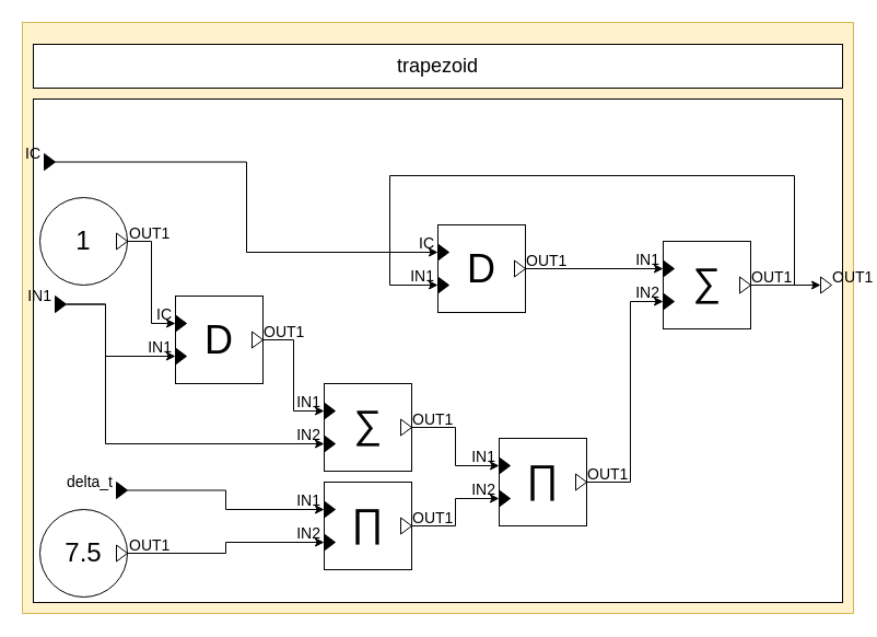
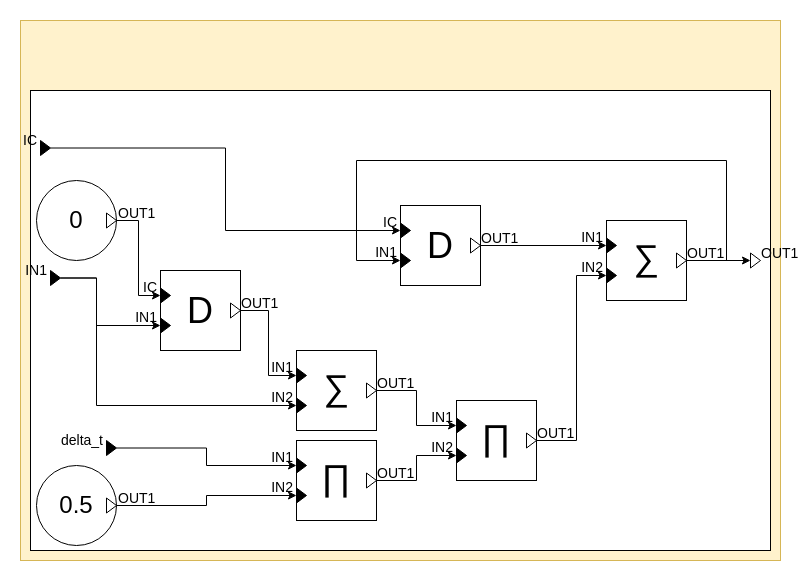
  <mxCell id="0" />
  <mxCell id="1" parent="0" />
  <mxCell id="2" value="" style="rounded=0;whiteSpace=wrap;html=1;fillColor=#fff2cc;strokeColor=#d6b656;container=0;connectable=0;allowArrows=0;treeFolding=0;moveCells=0;treeMoving=0;comic=0;rotatable=0;expand=1;autosize=1;resizeWidth=1;resizeHeight=1;metaEdit=1;" parent="1" vertex="1"><mxGeometry x="20" y="20" width="760" height="540" as="geometry"><mxRectangle x="40" y="400" width="50" height="40" as="alternateBounds" /></mxGeometry></mxCell>
- <mxCell id="3" value="trapezoid" style="rounded=0;whiteSpace=wrap;html=1;fillColor=#ffffff;fontSize=18;connectable=0;allowArrows=0;rotatable=0;cloneable=0;deletable=0;" parent="2" vertex="1"><mxGeometry x="10" y="20" width="740" height="40" as="geometry" /></mxCell>
  <mxCell id="4" value="" style="rounded=0;whiteSpace=wrap;html=1;fillColor=#ffffff;connectable=0;allowArrows=0;container=1;collapsible=0;portConstraintRotation=0;rotatable=0;cloneable=0;deletable=0;recursiveResize=0;" parent="2" vertex="1"><mxGeometry x="10" y="70" width="740" height="460" as="geometry"><mxRectangle x="10" y="70" width="50" height="40" as="alternateBounds" /></mxGeometry></mxCell>
- <mxCell id="5" value="1" style="ellipse;whiteSpace=wrap;html=1;comic=0;fillColor=#ffffff;fontSize=24;align=center;allowArrows=0;connectable=0;container=1;collapsible=0;recursiveResize=1;direction=west;resizable=0;metaEdit=1;" parent="4" vertex="1"><mxGeometry x="6" y="90" width="80" height="80" as="geometry" /></mxCell>
+ <mxCell id="5" value="0" style="ellipse;whiteSpace=wrap;html=1;comic=0;fillColor=#ffffff;fontSize=24;align=center;allowArrows=0;connectable=0;container=1;collapsible=0;recursiveResize=1;direction=west;resizable=0;metaEdit=1;" parent="4" vertex="1"><mxGeometry x="6" y="90" width="80" height="80" as="geometry" /></mxCell>
  <mxCell id="6" value="OUT1" style="triangle;fillColor=#ffffff;fontSize=14;points=[[1,0.5]];allowArrows=0;verticalAlign=middle;horizontal=1;spacingTop=0;align=left;spacingLeft=4;spacingRight=0;html=1;comic=0;treeFolding=0;treeMoving=0;movable=1;resizable=0;rotatable=1;deletable=1;editable=1;connectable=1;movableLabel=1;spacing=2;aspect=fixed;metaEdit=1;" parent="5" vertex="1"><mxGeometry x="70" y="32.5" width="10" height="15" as="geometry"><mxPoint x="6" y="-7" as="offset" /></mxGeometry></mxCell>
  <mxCell id="7" style="edgeStyle=orthogonalEdgeStyle;rounded=0;orthogonalLoop=1;jettySize=auto;html=1;exitX=1;exitY=0.5;exitDx=0;exitDy=0;entryX=0;entryY=0.5;entryDx=0;entryDy=0;" parent="4" source="9" target="23" edge="1"><mxGeometry relative="1" as="geometry"><Array as="points"><mxPoint x="66" y="188" /><mxPoint x="66" y="235" /></Array></mxGeometry></mxCell>
  <mxCell id="8" style="edgeStyle=orthogonalEdgeStyle;rounded=0;orthogonalLoop=1;jettySize=auto;html=1;exitX=1;exitY=0.5;exitDx=0;exitDy=0;entryX=0;entryY=0.5;entryDx=0;entryDy=0;" parent="4" source="9" target="28" edge="1"><mxGeometry relative="1" as="geometry"><Array as="points"><mxPoint x="66" y="188" /><mxPoint x="66" y="315" /></Array></mxGeometry></mxCell>
  <mxCell id="9" value="IN1" style="triangle;fontSize=14;points=[[0,0.5],[1,0.5]];allowArrows=0;verticalAlign=middle;horizontal=1;spacingTop=0;align=right;spacingLeft=0;spacingRight=8;html=1;comic=0;treeFolding=0;treeMoving=0;resizable=0;movableLabel=1;spacing=2;aspect=fixed;fillColor=#000000;metaEdit=1;" parent="4" vertex="1"><mxGeometry x="20" y="180" width="10" height="15" as="geometry"><mxPoint x="-4" y="-8" as="offset" /></mxGeometry></mxCell>
  <mxCell id="10" value="OUT1" style="triangle;fillColor=#ffffff;fontSize=14;points=[[0,0.5],[1,0.5]];allowArrows=0;verticalAlign=middle;horizontal=1;spacingTop=0;align=left;spacingLeft=4;spacingRight=0;html=1;comic=0;treeFolding=0;treeMoving=0;movable=1;resizable=0;rotatable=1;deletable=1;editable=1;connectable=1;movableLabel=1;spacing=2;aspect=fixed;metaEdit=1;" parent="4" vertex="1"><mxGeometry x="720" y="162.5" width="10" height="15" as="geometry"><mxPoint x="5" y="-7" as="offset" /></mxGeometry></mxCell>
  <mxCell id="11" value="&amp;sum;" style="whiteSpace=wrap;html=1;aspect=fixed;comic=0;fillColor=#FFFFFF;fontSize=36;align=center;resizable=0;container=1;collapsible=0;points=[];allowArrows=0;spacingTop=-6;metaEdit=1;connectable=0;" parent="4" vertex="1"><mxGeometry x="576" y="130" width="80" height="80" as="geometry" /></mxCell>
  <mxCell id="12" value="OUT1" style="triangle;fillColor=#ffffff;fontSize=14;points=[[1,0.5]];allowArrows=0;verticalAlign=middle;horizontal=1;spacingTop=0;align=left;spacingLeft=4;spacingRight=0;html=1;comic=0;treeFolding=0;treeMoving=0;movable=1;resizable=0;rotatable=1;deletable=1;editable=1;connectable=1;movableLabel=1;spacing=2;aspect=fixed;metaEdit=1;" parent="11" vertex="1"><mxGeometry x="70" y="32.5" width="10" height="15" as="geometry"><mxPoint x="5" y="-7" as="offset" /></mxGeometry></mxCell>
  <mxCell id="13" value="IN1" style="triangle;fontSize=14;points=[[0,0.5]];allowArrows=0;verticalAlign=middle;horizontal=1;spacingTop=0;align=right;spacingLeft=0;spacingRight=8;html=1;comic=0;treeFolding=0;treeMoving=0;resizable=0;movableLabel=1;spacing=2;aspect=fixed;fillColor=#000000;metaEdit=1;" parent="11" vertex="1"><mxGeometry y="17.5" width="10" height="15" as="geometry"><mxPoint x="-4" y="-8" as="offset" /></mxGeometry></mxCell>
  <mxCell id="14" value="IN2" style="triangle;fontSize=14;points=[[0,0.5]];allowArrows=0;verticalAlign=middle;horizontal=1;spacingTop=0;align=right;spacingLeft=0;spacingRight=8;html=1;comic=0;treeFolding=0;treeMoving=0;resizable=0;movableLabel=1;spacing=2;aspect=fixed;fillColor=#000000;metaEdit=1;" parent="11" vertex="1"><mxGeometry y="47.5" width="10" height="15" as="geometry"><mxPoint x="-4" y="-8" as="offset" /></mxGeometry></mxCell>
  <mxCell id="15" style="edgeStyle=orthogonalEdgeStyle;rounded=0;orthogonalLoop=1;jettySize=auto;html=1;exitX=1;exitY=0.5;exitDx=0;exitDy=0;entryX=0;entryY=0.5;entryDx=0;entryDy=0;" parent="4" source="12" target="10" edge="1"><mxGeometry relative="1" as="geometry" /></mxCell>
  <mxCell id="16" value="D" style="whiteSpace=wrap;html=1;aspect=fixed;comic=0;fillColor=#FFFFFF;fontSize=36;align=center;resizable=0;container=1;collapsible=0;points=[];allowArrows=0;metaEdit=1;connectable=0;" parent="4" vertex="1"><mxGeometry x="370" y="115" width="80" height="80" as="geometry" /></mxCell>
  <mxCell id="17" value="OUT1" style="triangle;fillColor=#ffffff;fontSize=14;points=[[1,0.5]];allowArrows=0;verticalAlign=middle;horizontal=1;spacingTop=0;align=left;spacingLeft=4;spacingRight=0;html=1;comic=0;treeFolding=0;treeMoving=0;movable=1;resizable=0;rotatable=1;deletable=1;editable=1;connectable=1;movableLabel=1;spacing=2;aspect=fixed;metaEdit=1;" parent="16" vertex="1"><mxGeometry x="70" y="32.5" width="10" height="15" as="geometry"><mxPoint x="5" y="-7" as="offset" /></mxGeometry></mxCell>
  <mxCell id="18" value="IC" style="triangle;fontSize=14;points=[[0,0.5]];allowArrows=0;verticalAlign=middle;horizontal=1;spacingTop=0;align=right;spacingLeft=0;spacingRight=8;html=1;comic=0;treeFolding=0;treeMoving=0;resizable=0;movableLabel=1;spacing=2;aspect=fixed;fillColor=#000000;metaEdit=1;" parent="16" vertex="1"><mxGeometry y="17.5" width="10" height="15" as="geometry"><mxPoint x="-4" y="-8" as="offset" /></mxGeometry></mxCell>
  <mxCell id="19" value="IN1" style="triangle;fontSize=14;points=[[0,0.5]];allowArrows=0;verticalAlign=middle;horizontal=1;spacingTop=0;align=right;spacingLeft=0;spacingRight=8;html=1;comic=0;treeFolding=0;treeMoving=0;resizable=0;movableLabel=1;spacing=2;aspect=fixed;fillColor=#000000;metaEdit=1;" parent="16" vertex="1"><mxGeometry y="47.5" width="10" height="15" as="geometry"><mxPoint x="-4" y="-8" as="offset" /></mxGeometry></mxCell>
  <mxCell id="20" value="D" style="whiteSpace=wrap;html=1;aspect=fixed;comic=0;fillColor=#FFFFFF;fontSize=36;align=center;resizable=0;container=1;collapsible=0;points=[];allowArrows=0;metaEdit=1;connectable=0;" parent="4" vertex="1"><mxGeometry x="130" y="180" width="80" height="80" as="geometry" /></mxCell>
  <mxCell id="21" value="OUT1" style="triangle;fillColor=#ffffff;fontSize=14;points=[[1,0.5]];allowArrows=0;verticalAlign=middle;horizontal=1;spacingTop=0;align=left;spacingLeft=4;spacingRight=0;html=1;comic=0;treeFolding=0;treeMoving=0;movable=1;resizable=0;rotatable=1;deletable=1;editable=1;connectable=1;movableLabel=1;spacing=2;aspect=fixed;metaEdit=1;" parent="20" vertex="1"><mxGeometry x="70" y="32.5" width="10" height="15" as="geometry"><mxPoint x="5" y="-7" as="offset" /></mxGeometry></mxCell>
  <mxCell id="22" value="IC" style="triangle;fontSize=14;points=[[0,0.5]];allowArrows=0;verticalAlign=middle;horizontal=1;spacingTop=0;align=right;spacingLeft=0;spacingRight=8;html=1;comic=0;treeFolding=0;treeMoving=0;resizable=0;movableLabel=1;spacing=2;aspect=fixed;fillColor=#000000;metaEdit=1;" parent="20" vertex="1"><mxGeometry y="17.5" width="10" height="15" as="geometry"><mxPoint x="-4" y="-8" as="offset" /></mxGeometry></mxCell>
  <mxCell id="23" value="IN1" style="triangle;fontSize=14;points=[[0,0.5]];allowArrows=0;verticalAlign=middle;horizontal=1;spacingTop=0;align=right;spacingLeft=0;spacingRight=8;html=1;comic=0;treeFolding=0;treeMoving=0;resizable=0;movableLabel=1;spacing=2;aspect=fixed;fillColor=#000000;metaEdit=1;" parent="20" vertex="1"><mxGeometry y="47.5" width="10" height="15" as="geometry"><mxPoint x="-4" y="-8" as="offset" /></mxGeometry></mxCell>
  <mxCell id="24" style="edgeStyle=orthogonalEdgeStyle;rounded=0;orthogonalLoop=1;jettySize=auto;html=1;exitX=1;exitY=0.5;exitDx=0;exitDy=0;entryX=0;entryY=0.5;entryDx=0;entryDy=0;" parent="4" source="6" target="22" edge="1"><mxGeometry relative="1" as="geometry" /></mxCell>
  <mxCell id="25" value="&amp;sum;" style="whiteSpace=wrap;html=1;aspect=fixed;comic=0;fillColor=#FFFFFF;fontSize=36;align=center;resizable=0;container=1;collapsible=0;points=[];allowArrows=0;spacingTop=-6;metaEdit=1;connectable=0;" parent="4" vertex="1"><mxGeometry x="266" y="260" width="80" height="80" as="geometry" /></mxCell>
  <mxCell id="26" value="OUT1" style="triangle;fillColor=#ffffff;fontSize=14;points=[[1,0.5]];allowArrows=0;verticalAlign=middle;horizontal=1;spacingTop=0;align=left;spacingLeft=4;spacingRight=0;html=1;comic=0;treeFolding=0;treeMoving=0;movable=1;resizable=0;rotatable=1;deletable=1;editable=1;connectable=1;movableLabel=1;spacing=2;aspect=fixed;metaEdit=1;" parent="25" vertex="1"><mxGeometry x="70" y="32.5" width="10" height="15" as="geometry"><mxPoint x="5" y="-7" as="offset" /></mxGeometry></mxCell>
  <mxCell id="27" value="IN1" style="triangle;fontSize=14;points=[[0,0.5]];allowArrows=0;verticalAlign=middle;horizontal=1;spacingTop=0;align=right;spacingLeft=0;spacingRight=8;html=1;comic=0;treeFolding=0;treeMoving=0;resizable=0;movableLabel=1;spacing=2;aspect=fixed;fillColor=#000000;metaEdit=1;" parent="25" vertex="1"><mxGeometry y="17.5" width="10" height="15" as="geometry"><mxPoint x="-4" y="-8" as="offset" /></mxGeometry></mxCell>
  <mxCell id="28" value="IN2" style="triangle;fontSize=14;points=[[0,0.5]];allowArrows=0;verticalAlign=middle;horizontal=1;spacingTop=0;align=right;spacingLeft=0;spacingRight=8;html=1;comic=0;treeFolding=0;treeMoving=0;resizable=0;movableLabel=1;spacing=2;aspect=fixed;fillColor=#000000;metaEdit=1;" parent="25" vertex="1"><mxGeometry y="47.5" width="10" height="15" as="geometry"><mxPoint x="-4" y="-8" as="offset" /></mxGeometry></mxCell>
  <mxCell id="29" style="edgeStyle=orthogonalEdgeStyle;rounded=0;orthogonalLoop=1;jettySize=auto;html=1;exitX=1;exitY=0.5;exitDx=0;exitDy=0;entryX=0;entryY=0.5;entryDx=0;entryDy=0;" parent="4" source="21" target="27" edge="1"><mxGeometry relative="1" as="geometry" /></mxCell>
  <mxCell id="30" value="&amp;prod;" style="whiteSpace=wrap;html=1;aspect=fixed;comic=0;fillColor=#FFFFFF;fontSize=36;align=center;resizable=0;container=1;collapsible=0;points=[];allowArrows=0;spacingTop=-6;metaEdit=1;connectable=0;" parent="4" vertex="1"><mxGeometry x="426" y="310" width="80" height="80" as="geometry" /></mxCell>
  <mxCell id="31" value="OUT1" style="triangle;fillColor=#ffffff;fontSize=14;points=[[1,0.5]];allowArrows=0;verticalAlign=middle;horizontal=1;spacingTop=0;align=left;spacingLeft=4;spacingRight=0;html=1;comic=0;treeFolding=0;treeMoving=0;movable=1;resizable=0;rotatable=1;deletable=1;editable=1;connectable=1;movableLabel=1;spacing=2;aspect=fixed;metaEdit=1;" parent="30" vertex="1"><mxGeometry x="70" y="32.5" width="10" height="15" as="geometry"><mxPoint x="5" y="-7" as="offset" /></mxGeometry></mxCell>
  <mxCell id="32" value="IN1" style="triangle;fontSize=14;points=[[0,0.5]];allowArrows=0;verticalAlign=middle;horizontal=1;spacingTop=0;align=right;spacingLeft=0;spacingRight=8;html=1;comic=0;treeFolding=0;treeMoving=0;resizable=0;movableLabel=1;spacing=2;aspect=fixed;fillColor=#000000;metaEdit=1;" parent="30" vertex="1"><mxGeometry y="17.5" width="10" height="15" as="geometry"><mxPoint x="-4" y="-8" as="offset" /></mxGeometry></mxCell>
  <mxCell id="33" value="IN2" style="triangle;fontSize=14;points=[[0,0.5]];allowArrows=0;verticalAlign=middle;horizontal=1;spacingTop=0;align=right;spacingLeft=0;spacingRight=8;html=1;comic=0;treeFolding=0;treeMoving=0;resizable=0;movableLabel=1;spacing=2;aspect=fixed;fillColor=#000000;metaEdit=1;" parent="30" vertex="1"><mxGeometry y="47.5" width="10" height="15" as="geometry"><mxPoint x="-4" y="-8" as="offset" /></mxGeometry></mxCell>
  <mxCell id="34" style="edgeStyle=orthogonalEdgeStyle;rounded=0;orthogonalLoop=1;jettySize=auto;html=1;exitX=1;exitY=0.5;exitDx=0;exitDy=0;entryX=0;entryY=0.5;entryDx=0;entryDy=0;" parent="4" source="26" target="32" edge="1"><mxGeometry relative="1" as="geometry" /></mxCell>
- <mxCell id="35" value="7.5" style="ellipse;whiteSpace=wrap;html=1;comic=0;fillColor=#ffffff;fontSize=24;align=center;allowArrows=0;connectable=0;container=1;collapsible=0;recursiveResize=1;direction=west;resizable=0;metaEdit=1;" parent="4" vertex="1"><mxGeometry x="6" y="375" width="80" height="80" as="geometry" /></mxCell>
+ <mxCell id="35" value="0.5" style="ellipse;whiteSpace=wrap;html=1;comic=0;fillColor=#ffffff;fontSize=24;align=center;allowArrows=0;connectable=0;container=1;collapsible=0;recursiveResize=1;direction=west;resizable=0;metaEdit=1;" parent="4" vertex="1"><mxGeometry x="6" y="375" width="80" height="80" as="geometry" /></mxCell>
  <mxCell id="36" value="OUT1" style="triangle;fillColor=#ffffff;fontSize=14;points=[[1,0.5]];allowArrows=0;verticalAlign=middle;horizontal=1;spacingTop=0;align=left;spacingLeft=4;spacingRight=0;html=1;comic=0;treeFolding=0;treeMoving=0;movable=1;resizable=0;rotatable=1;deletable=1;editable=1;connectable=1;movableLabel=1;spacing=2;aspect=fixed;metaEdit=1;" parent="35" vertex="1"><mxGeometry x="70" y="32.5" width="10" height="15" as="geometry"><mxPoint x="6" y="-7" as="offset" /></mxGeometry></mxCell>
  <mxCell id="37" style="edgeStyle=orthogonalEdgeStyle;rounded=0;orthogonalLoop=1;jettySize=auto;html=1;exitX=1;exitY=0.5;exitDx=0;exitDy=0;entryX=0;entryY=0.5;entryDx=0;entryDy=0;" parent="4" source="12" target="19" edge="1"><mxGeometry relative="1" as="geometry"><Array as="points"><mxPoint x="696" y="170" /><mxPoint x="696" y="70" /><mxPoint x="326" y="70" /><mxPoint x="326" y="170" /></Array></mxGeometry></mxCell>
  <mxCell id="38" style="edgeStyle=orthogonalEdgeStyle;rounded=0;orthogonalLoop=1;jettySize=auto;html=1;exitX=1;exitY=0.5;exitDx=0;exitDy=0;entryX=0;entryY=0.5;entryDx=0;entryDy=0;" parent="4" source="17" target="13" edge="1"><mxGeometry relative="1" as="geometry" /></mxCell>
  <mxCell id="39" style="edgeStyle=orthogonalEdgeStyle;rounded=0;orthogonalLoop=1;jettySize=auto;html=1;exitX=1;exitY=0.5;exitDx=0;exitDy=0;entryX=0;entryY=0.5;entryDx=0;entryDy=0;" parent="4" source="31" target="14" edge="1"><mxGeometry relative="1" as="geometry"><Array as="points"><mxPoint x="546" y="350" /><mxPoint x="546" y="185" /></Array></mxGeometry></mxCell>
  <mxCell id="40" style="edgeStyle=orthogonalEdgeStyle;rounded=0;orthogonalLoop=1;jettySize=auto;html=1;exitX=1;exitY=0.5;exitDx=0;exitDy=0;entryX=0;entryY=0.5;entryDx=0;entryDy=0;" edge="1" parent="4" source="41" target="18"><mxGeometry relative="1" as="geometry" /></mxCell>
  <mxCell id="41" value="IC" style="triangle;fontSize=14;points=[[0,0.5],[1,0.5]];allowArrows=0;verticalAlign=middle;horizontal=1;spacingTop=0;align=right;spacingLeft=0;spacingRight=8;html=1;comic=0;treeFolding=0;treeMoving=0;resizable=0;movableLabel=1;spacing=2;aspect=fixed;fillColor=#000000;metaEdit=1;" vertex="1" parent="4"><mxGeometry x="10" y="50" width="10" height="15" as="geometry"><mxPoint x="-4" y="-8" as="offset" /></mxGeometry></mxCell>
  <mxCell id="42" style="edgeStyle=orthogonalEdgeStyle;rounded=0;orthogonalLoop=1;jettySize=auto;html=1;exitX=1;exitY=0.5;exitDx=0;exitDy=0;entryX=0;entryY=0.5;entryDx=0;entryDy=0;" edge="1" parent="4" source="43" target="46"><mxGeometry relative="1" as="geometry" /></mxCell>
  <mxCell id="43" value="delta_t" style="triangle;fontSize=14;points=[[0,0.5],[1,0.5]];allowArrows=0;verticalAlign=middle;horizontal=1;spacingTop=0;align=right;spacingLeft=0;spacingRight=8;html=1;comic=0;treeFolding=0;treeMoving=0;resizable=0;movableLabel=1;spacing=2;aspect=fixed;fillColor=#000000;metaEdit=1;" vertex="1" parent="4"><mxGeometry x="76" y="350" width="10" height="15" as="geometry"><mxPoint x="-4" y="-8" as="offset" /></mxGeometry></mxCell>
  <mxCell id="44" value="&amp;prod;" style="whiteSpace=wrap;html=1;aspect=fixed;comic=0;fillColor=#FFFFFF;fontSize=36;align=center;resizable=0;container=1;collapsible=0;points=[];allowArrows=0;spacingTop=-6;metaEdit=1;connectable=0;" vertex="1" parent="4"><mxGeometry x="266" y="350" width="80" height="80" as="geometry" /></mxCell>
  <mxCell id="45" value="OUT1" style="triangle;fillColor=#ffffff;fontSize=14;points=[[1,0.5]];allowArrows=0;verticalAlign=middle;horizontal=1;spacingTop=0;align=left;spacingLeft=4;spacingRight=0;html=1;comic=0;treeFolding=0;treeMoving=0;movable=1;resizable=0;rotatable=1;deletable=1;editable=1;connectable=1;movableLabel=1;spacing=2;aspect=fixed;metaEdit=1;" vertex="1" parent="44"><mxGeometry x="70" y="32.5" width="10" height="15" as="geometry"><mxPoint x="5" y="-7" as="offset" /></mxGeometry></mxCell>
  <mxCell id="46" value="IN1" style="triangle;fontSize=14;points=[[0,0.5]];allowArrows=0;verticalAlign=middle;horizontal=1;spacingTop=0;align=right;spacingLeft=0;spacingRight=8;html=1;comic=0;treeFolding=0;treeMoving=0;resizable=0;movableLabel=1;spacing=2;aspect=fixed;fillColor=#000000;metaEdit=1;" vertex="1" parent="44"><mxGeometry y="17.5" width="10" height="15" as="geometry"><mxPoint x="-4" y="-8" as="offset" /></mxGeometry></mxCell>
  <mxCell id="47" value="IN2" style="triangle;fontSize=14;points=[[0,0.5]];allowArrows=0;verticalAlign=middle;horizontal=1;spacingTop=0;align=right;spacingLeft=0;spacingRight=8;html=1;comic=0;treeFolding=0;treeMoving=0;resizable=0;movableLabel=1;spacing=2;aspect=fixed;fillColor=#000000;metaEdit=1;" vertex="1" parent="44"><mxGeometry y="47.5" width="10" height="15" as="geometry"><mxPoint x="-4" y="-8" as="offset" /></mxGeometry></mxCell>
  <mxCell id="48" style="edgeStyle=orthogonalEdgeStyle;rounded=0;orthogonalLoop=1;jettySize=auto;html=1;exitX=1;exitY=0.5;exitDx=0;exitDy=0;entryX=0;entryY=0.5;entryDx=0;entryDy=0;" edge="1" parent="4" source="45" target="33"><mxGeometry relative="1" as="geometry" /></mxCell>
  <mxCell id="49" style="edgeStyle=orthogonalEdgeStyle;rounded=0;orthogonalLoop=1;jettySize=auto;html=1;exitX=1;exitY=0.5;exitDx=0;exitDy=0;entryX=0;entryY=0.5;entryDx=0;entryDy=0;" edge="1" parent="4" source="36" target="47"><mxGeometry relative="1" as="geometry" /></mxCell>
